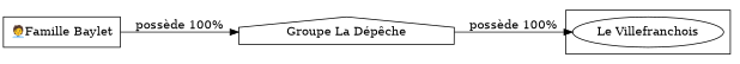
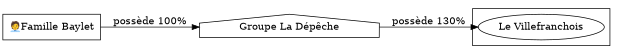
  digraph {
    rankdir=LR
    n1 [label="🧑‍💼Famille Baylet" shape=box]
    n2 [label="Le Villefranchois"]
    n3 [label="Groupe La Dépêche" shape=house]
    subgraph sub_1 {
      n1
    }
    subgraph cluster_2 {
      n2
    }
    n1 -> n3 [label="possède 100%"]
-   n3 -> n2 [label="possède 100%"]
+   n3 -> n2 [label="possède 130%"]
  }
